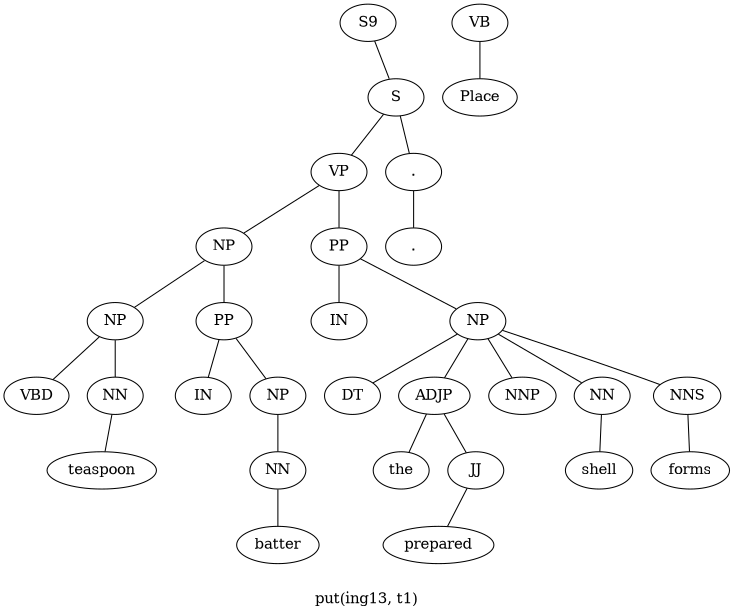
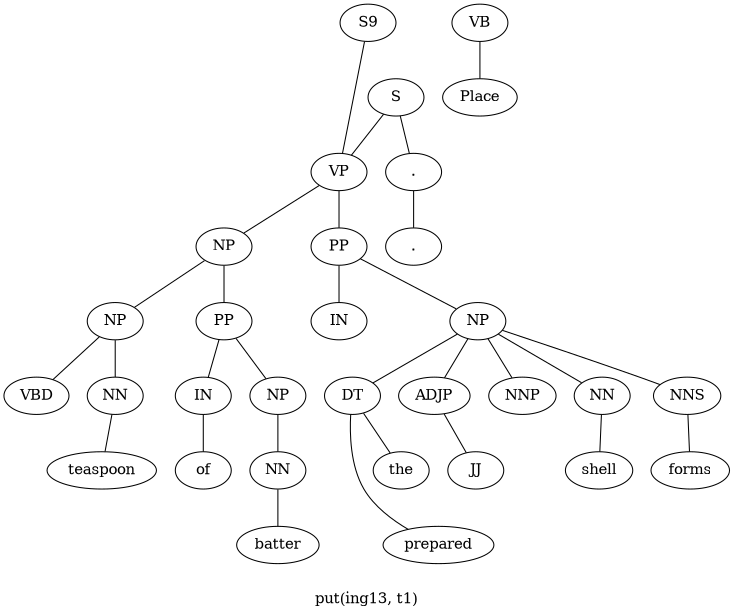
  graph {
    label="put(ing13, t1)"
    n1 [label=S9]
    n2 [label=S]
    n3 [label=VP]
    n4 [label="."]
    n5 [label=NP]
    n6 [label=PP]
    n7 [label="."]
    n8 [label=VB]
    n9 [label=Place]
    n10 [label=NP]
    n11 [label=PP]
    n12 [label=IN]
    n13 [label=NP]
    n14 [label=VBD]
    n15 [label=NN]
    n16 [label=IN]
    n17 [label=NP]
    n18 [label=teaspoon]
+   n19 [label=of]
    n20 [label=NN]
    n21 [label=batter]
    n22 [label=DT]
    n23 [label=ADJP]
    n24 [label=NNP]
    n25 [label=NN]
    n26 [label=NNS]
    n27 [label=the]
    n28 [label=JJ]
    n29 [label=shell]
    n30 [label=forms]
    n31 [label=prepared]
-   n1 -- n2
+   n1 -- n3
    n2 -- n3
    n2 -- n4
    n3 -- n5
    n3 -- n6
    n4 -- n7
    n5 -- n10
    n5 -- n11
    n6 -- n12
    n6 -- n13
    n8 -- n9
    n10 -- n14
    n10 -- n15
    n11 -- n16
    n11 -- n17
    n13 -- n22
    n13 -- n23
    n13 -- n24
    n13 -- n25
    n13 -- n26
    n15 -- n18
+   n16 -- n19
    n17 -- n20
    n20 -- n21
-   n23 -- n27
+   n22 -- n27
    n23 -- n28
    n25 -- n29
    n26 -- n30
-   n28 -- n31
+   n22 -- n31
  }
